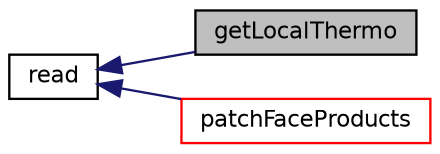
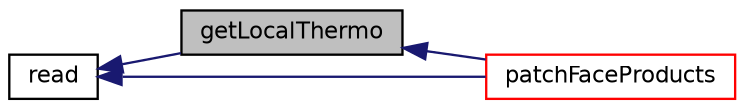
  digraph {
    rankdir=LR
    node [color=black fontname=Helvetica fontsize=10 shape=record]
    edge [color=midnightblue dir=back fontname=Helvetica fontsize=10 labelfontname=Helvetica labelfontsize=10 style=solid]
    n1 [fillcolor=grey75 fontcolor=black height=0.2 label=getLocalThermo style=filled width=0.4]
    n2 [color=red height=0.2 label=patchFaceProducts width=0.4]
    n3 [height=0.2 label=read width=0.4]
+   n1 -> n2
    n3 -> n1
    n3 -> n2
  }
